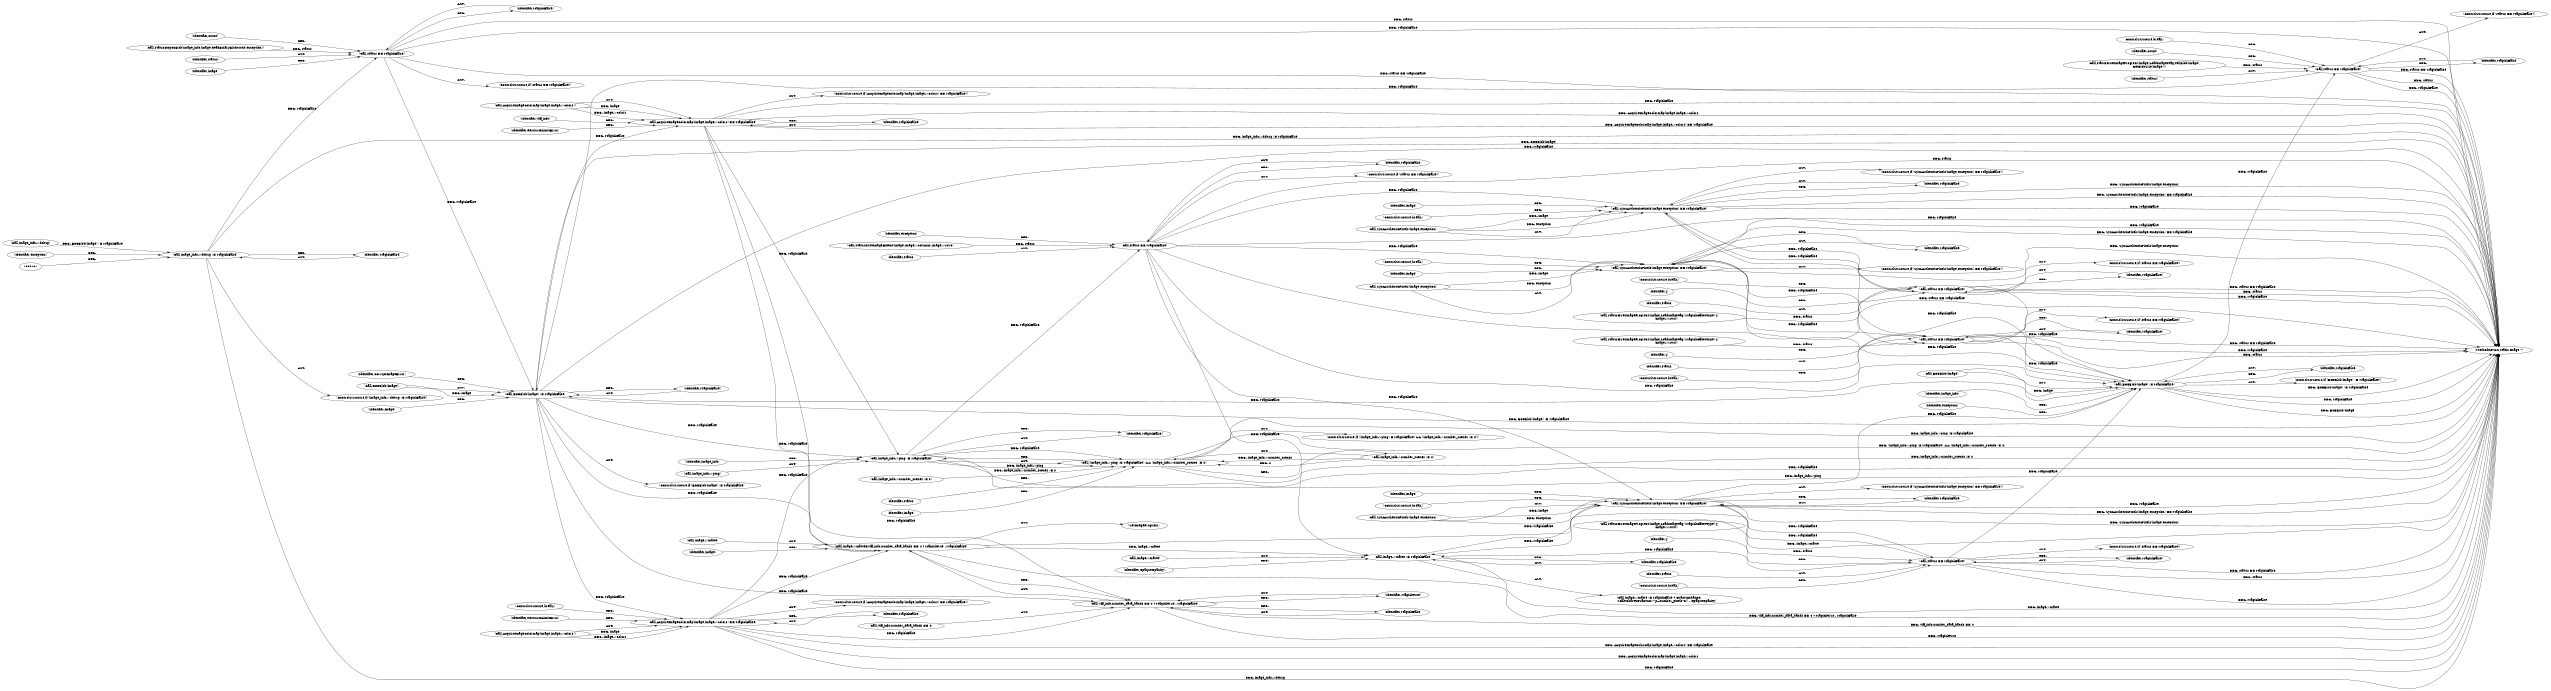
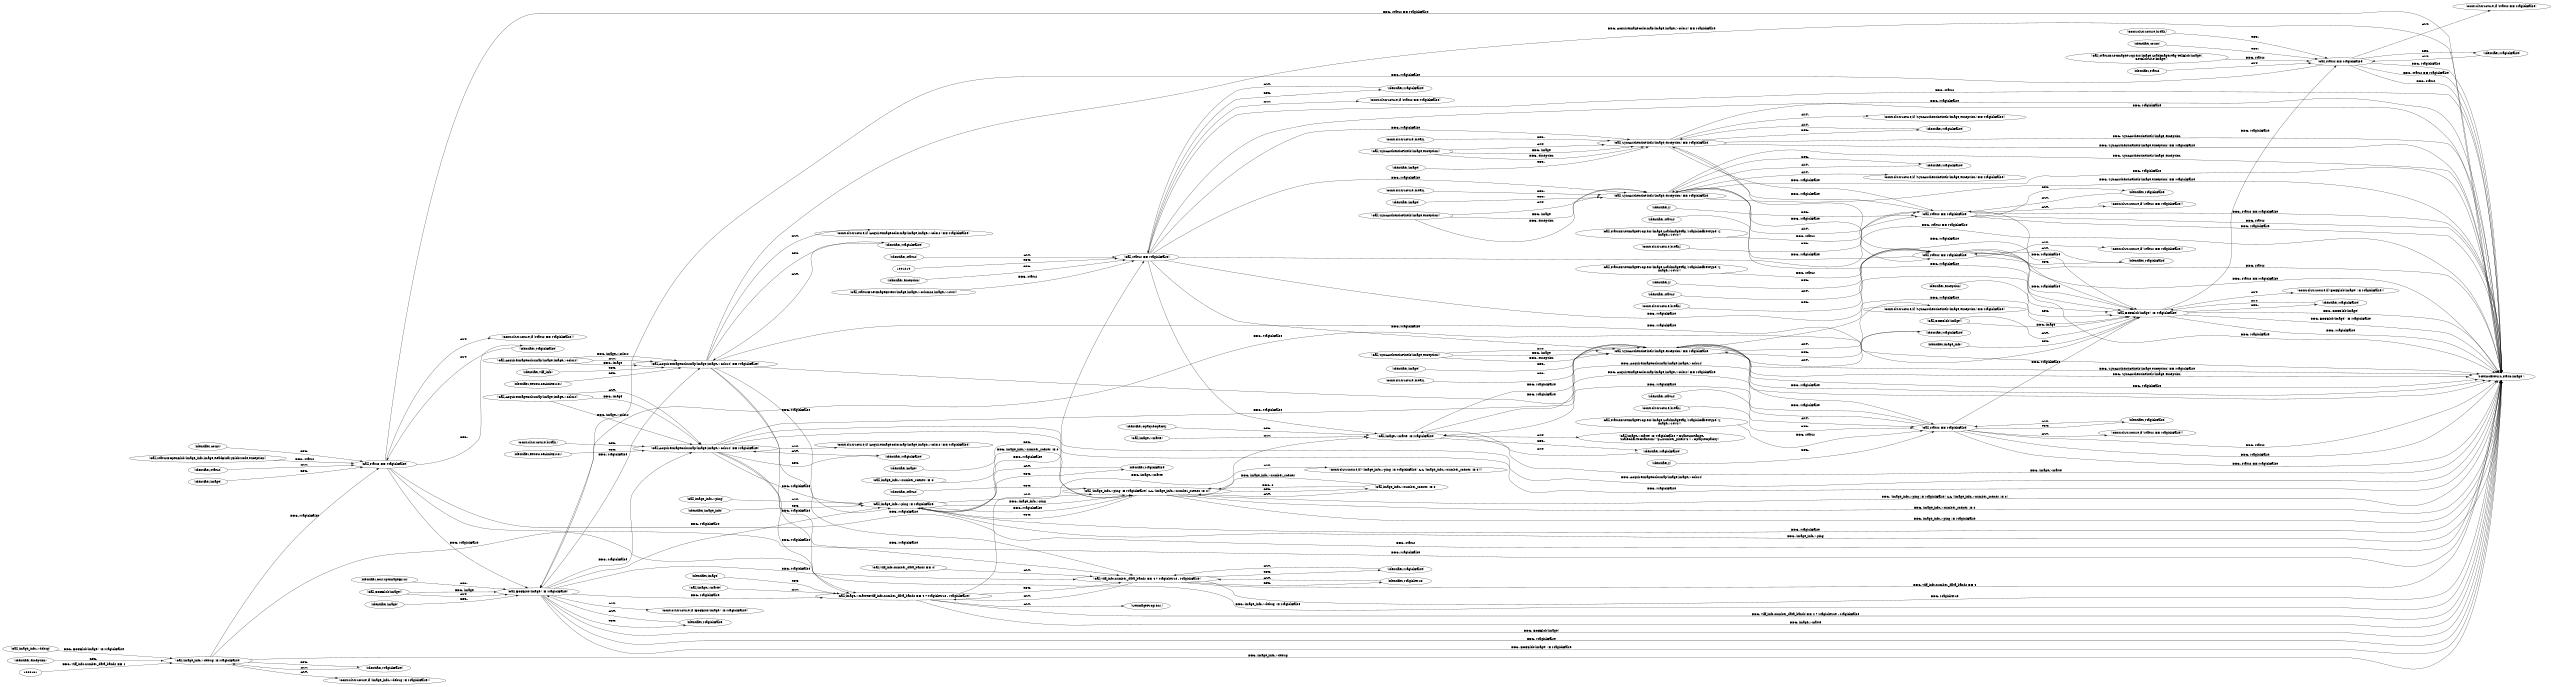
  digraph {
    rankdir=LR
    n1 [label="(Call,image_info->debug != MagickFalse)"]
    n2 [label="(Call,status == MagickFalse)"]
    n3 [label="(ControlStructure,if (image_info->debug != MagickFalse))"]
    n4 [label="(MethodReturn,static Image *)"]
    n5 [label="(Identifier,MagickFalse)"]
    n6 [label="(Call,EOFBlob(image) != MagickFalse)"]
    n7 [label="(ControlStructure,if (status == MagickFalse))"]
    n8 [label="(Identifier,MagickFalse)"]
    n9 [label="(Call,AcquireImageColormap(image,image->colors) == MagickFalse)"]
    n10 [label="(Call,image->matte=viff_info.number_data_bands == 4 ? MagickTrue : MagickFalse)"]
    n11 [label="(Call,viff_info.number_data_bands == 4 ? MagickTrue : MagickFalse)"]
    n12 [label="(Call,image_info->ping != MagickFalse)"]
    n13 [label="(Call,AcquireImageColormap(image,image->colors) == MagickFalse)"]
    n14 [label="(ControlStructure,if (EOFBlob(image) != MagickFalse))"]
    n15 [label="(Identifier,MagickFalse)"]
    n16 [label="(ControlStructure,if (AcquireImageColormap(image,image->colors) == MagickFalse))"]
    n17 [label="(Identifier,MagickFalse)"]
    n18 [label="(Call,image->matte != MagickFalse)"]
    n19 [label="(SetImageProgress,)"]
    n20 [label="(Identifier,MagickFalse)"]
    n21 [label="(Identifier,MagickTrue)"]
    n22 [label="(Call,(image_info->ping != MagickFalse) && (image_info->number_scenes != 0))"]
    n23 [label="(Call,status == MagickFalse)"]
    n24 [label="(Identifier,MagickFalse)"]
    n25 [label="(ControlStructure,if (AcquireImageColormap(image,image->colors) == MagickFalse))"]
    n26 [label="(Identifier,MagickFalse)"]
    n27 [label="(Call,SyncAuthenticPixels(image,exception) == MagickFalse)"]
    n28 [label="(Call,image->matte != MagickFalse ? QuantumRange-\n                ScaleCharToQuantum(*(p+number_pixels*3)) : OpaqueOpacity)"]
    n29 [label="(Identifier,MagickFalse)"]
    n30 [label="(Call,status == MagickFalse)"]
    n31 [label="(Call,EOFBlob(image) != MagickFalse)"]
    n32 [label="(ControlStructure,if (SyncAuthenticPixels(image,exception) == MagickFalse))"]
    n33 [label="(Identifier,MagickFalse)"]
    n34 [label="(Identifier,MagickFalse)"]
    n35 [label="(ControlStructure,if (status == MagickFalse))"]
    n36 [label="(Call,status == MagickFalse)"]
    n37 [label="(ControlStructure,if (EOFBlob(image) != MagickFalse))"]
    n38 [label="(Identifier,MagickFalse)"]
    n39 [label="(ControlStructure,if (status == MagickFalse))"]
    n40 [label="(Identifier,MagickFalse)"]
    n41 [label="(ControlStructure,if ((image_info->ping != MagickFalse) && (image_info->number_scenes != 0)))"]
    n42 [label="(Call,image_info->number_scenes != 0)"]
    n43 [label="(Call,SyncAuthenticPixels(image,exception) == MagickFalse)"]
    n44 [label="(Call,SyncAuthenticPixels(image,exception) == MagickFalse)"]
    n45 [label="(Identifier,MagickFalse)"]
    n46 [label="(ControlStructure,if (status == MagickFalse))"]
    n47 [label="(Call,status == MagickFalse)"]
    n48 [label="(ControlStructure,if (SyncAuthenticPixels(image,exception) == MagickFalse))"]
    n49 [label="(Identifier,MagickFalse)"]
    n50 [label="(Call,status == MagickFalse)"]
    n51 [label="(Identifier,MagickFalse)"]
    n52 [label="(ControlStructure,if (SyncAuthenticPixels(image,exception) == MagickFalse))"]
    n53 [label="(Identifier,MagickFalse)"]
    n54 [label="(ControlStructure,if (status == MagickFalse))"]
    n55 [label="(ControlStructure,if (status == MagickFalse))"]
    n56 [label="(Identifier,MagickFalse)"]
    n57 [label="(Call,status=SetImageProgress(image,LoadImageTag,(MagickOffsetType) y,\n                image->rows))"]
    n58 [label="(Identifier,count)"]
    n59 [label="(Identifier,status)"]
    n60 [label="(Identifier,image)"]
    n61 [label="(Call,status=SetImageProgress(image,LoadImagesTag,TellBlob(image),\n          GetBlobSize(image)))"]
    n62 [label="(ControlStructure,break;)"]
    n63 [label="(ControlStructure,break;)"]
    n64 [label="(Identifier,y)"]
    n65 [label="(Identifier,image_info)"]
    n66 [label="(Identifier,OpaqueOpacity)"]
    n67 [label="(Identifier,image)"]
    n68 [label="(ControlStructure,break;)"]
    n69 [label="(Identifier,count)"]
    n70 [label="(Identifier,status)"]
    n71 [label="(ControlStructure,break;)"]
    n72 [label="(Identifier,CorruptImageError)"]
    n73 [label="(Call,SyncAuthenticPixels(image,exception))"]
    n74 [label="(Call,EOFBlob(image))"]
    n75 [label="(Call,viff_info.number_data_bands == 4)"]
    n76 [label="(Call,image_info->debug)"]
    n77 [label="(Call,SyncAuthenticPixels(image,exception))"]
    n78 [label="(ControlStructure,break;)"]
    n79 [label="(Identifier,status)"]
    n80 [label="(Call,image_info->number_scenes != 0)"]
    n81 [label="(Call,SyncAuthenticPixels(image,exception))"]
    n82 [label="(Call,status=OpenBlob(image_info,image,ReadBinaryBlobMode,exception))"]
    n83 [label="(ControlStructure,break;)"]
    n84 [label="(Identifier,image)"]
    n85 [label="(Identifier,exception)"]
    n86 [label="(Identifier,viff_info)"]
    n87 [label="(Call,image->matte)"]
    n88 [label="(Call,status=SetImageProgress(image,LoadImageTag,(MagickOffsetType) y,\n                image->rows))"]
    n89 [label="(Identifier,status)"]
    n90 [label="(Identifier,ResourceLimitError)"]
    n91 [label="(Identifier,exception)"]
    n92 [label="(Identifier,y)"]
    n93 [label="(Identifier,image)"]
    n94 [label="(Identifier,y)"]
    n95 [label="(Identifier,exception)"]
    n96 [label="(Call,image->matte)"]
    n97 [label="(Identifier,image)"]
    n98 [label="(Call,EOFBlob(image))"]
    n99 [label="(Call,AcquireImageColormap(image,image->colors))"]
    n100 [label="(Identifier,image)"]
    n101 [label="(Call,status=SetImageExtent(image,image->columns,image->rows))"]
    n102 [label="(Identifier,status)"]
    n103 [label="(ControlStructure,break;)"]
    n104 [label="(Identifier,status)"]
    n105 [label="(Call,status=SetImageProgress(image,LoadImageTag,(MagickOffsetType) y,\n                image->rows))"]
    n106 [label="(Identifier,ResourceLimitError)"]
    n107 [label="(Identifier,image)"]
    n108 [label="(Call,image_info->ping)"]
    n109 [label="(Identifier,image_info)"]
    n110 [label="(Identifier,status)"]
    n111 [label="(ControlStructure,break;)"]
    n112 [label="(Call,AcquireImageColormap(image,image->colors))"]
    1000161
+   1001219
    n1 -> n2 [label="DDG: MagickFalse"]
    n1 -> n3 [label="AST: "]
    n1 -> n4 [label="DDG: image_info->debug != MagickFalse"]
    n1 -> n4 [label="DDG: image_info->debug"]
    n1 -> n5 [label="CFG: "]
    n2 -> n4 [label="DDG: status"]
    n2 -> n4 [label="DDG: MagickFalse"]
    n2 -> n4 [label="DDG: status == MagickFalse"]
    n2 -> n6 [label="DDG: MagickFalse"]
    n2 -> n7 [label="AST: "]
    n2 -> n8 [label="CFG: "]
    n5 -> n1 [label="AST: "]
    n6 -> n4 [label="DDG: EOFBlob(image)"]
    n6 -> n4 [label="DDG: MagickFalse"]
    n6 -> n4 [label="DDG: EOFBlob(image) != MagickFalse"]
    n6 -> n9 [label="DDG: MagickFalse"]
    n6 -> n10 [label="DDG: MagickFalse"]
    n6 -> n11 [label="DDG: MagickFalse"]
    n6 -> n12 [label="DDG: MagickFalse"]
    n6 -> n13 [label="DDG: MagickFalse"]
    n6 -> n14 [label="AST: "]
    n6 -> n15 [label="CFG: "]
    n8 -> n2 [label="AST: "]
    n9 -> n4 [label="DDG: AcquireImageColormap(image,image->colors) == MagickFalse"]
    n9 -> n4 [label="DDG: AcquireImageColormap(image,image->colors)"]
    n9 -> n4 [label="DDG: MagickFalse"]
    n9 -> n10 [label="DDG: MagickFalse"]
    n9 -> n11 [label="DDG: MagickFalse"]
    n9 -> n12 [label="DDG: MagickFalse"]
    n9 -> n16 [label="AST: "]
    n9 -> n17 [label="CFG: "]
    n10 -> n4 [label="DDG: image->matte"]
    n10 -> n4 [label="DDG: viff_info.number_data_bands == 4 ? MagickTrue : MagickFalse"]
    n10 -> n11 [label="CFG: "]
    n10 -> n18 [label="DDG: image->matte"]
    n10 -> n19 [label="AST: "]
    n11 -> n4 [label="DDG: MagickTrue"]
    n11 -> n4 [label="DDG: viff_info.number_data_bands == 4"]
    n11 -> n10 [label="AST: "]
    n11 -> n20 [label="CFG: "]
    n11 -> n21 [label="CFG: "]
    n12 -> n4 [label="DDG: MagickFalse"]
    n12 -> n4 [label="DDG: image_info->ping"]
    n12 -> n22 [label="AST: "]
    n12 -> n22 [label="DDG: image_info->ping"]
    n12 -> n22 [label="DDG: MagickFalse"]
    n12 -> n23 [label="DDG: MagickFalse"]
    n12 -> n24 [label="CFG: "]
    n13 -> n4 [label="DDG: AcquireImageColormap(image,image->colors) == MagickFalse"]
    n13 -> n4 [label="DDG: MagickFalse"]
    n13 -> n4 [label="DDG: AcquireImageColormap(image,image->colors)"]
    n13 -> n10 [label="DDG: MagickFalse"]
    n13 -> n11 [label="DDG: MagickFalse"]
    n13 -> n12 [label="DDG: MagickFalse"]
    n13 -> n25 [label="AST: "]
    n13 -> n26 [label="CFG: "]
    n15 -> n6 [label="AST: "]
    n17 -> n9 [label="AST: "]
    n18 -> n4 [label="DDG: image->matte"]
    n18 -> n27 [label="DDG: MagickFalse"]
    n18 -> n28 [label="AST: "]
    n18 -> n29 [label="CFG: "]
    n20 -> n11 [label="AST: "]
    n21 -> n11 [label="AST: "]
    n22 -> n4 [label="DDG: (image_info->ping != MagickFalse) && (image_info->number_scenes != 0)"]
    n22 -> n4 [label="DDG: image_info->number_scenes != 0"]
    n22 -> n4 [label="DDG: image_info->ping != MagickFalse"]
    n22 -> n12 [label="CFG: "]
    n22 -> n41 [label="AST: "]
    n22 -> n42 [label="CFG: "]
    n23 -> n4 [label="DDG: status"]
    n23 -> n4 [label="DDG: MagickFalse"]
    n23 -> n4 [label="DDG: status == MagickFalse"]
    n23 -> n18 [label="DDG: MagickFalse"]
    n23 -> n27 [label="DDG: MagickFalse"]
    n23 -> n31 [label="DDG: MagickFalse"]
    n23 -> n43 [label="DDG: MagickFalse"]
    n23 -> n44 [label="DDG: MagickFalse"]
    n23 -> n45 [label="CFG: "]
    n23 -> n46 [label="AST: "]
    n24 -> n12 [label="AST: "]
    n26 -> n13 [label="AST: "]
    n27 -> n4 [label="DDG: SyncAuthenticPixels(image,exception)"]
    n27 -> n4 [label="DDG: MagickFalse"]
    n27 -> n4 [label="DDG: SyncAuthenticPixels(image,exception) == MagickFalse"]
    n27 -> n18 [label="DDG: MagickFalse"]
    n27 -> n30 [label="DDG: MagickFalse"]
    n27 -> n31 [label="DDG: MagickFalse"]
    n27 -> n32 [label="AST: "]
    n27 -> n33 [label="CFG: "]
    n29 -> n18 [label="AST: "]
    n30 -> n4 [label="DDG: status == MagickFalse"]
    n30 -> n4 [label="DDG: status"]
    n30 -> n4 [label="DDG: MagickFalse"]
    n30 -> n18 [label="DDG: MagickFalse"]
    n30 -> n27 [label="DDG: MagickFalse"]
    n30 -> n31 [label="DDG: MagickFalse"]
    n30 -> n34 [label="CFG: "]
    n30 -> n35 [label="AST: "]
    n31 -> n4 [label="DDG: EOFBlob(image)"]
    n31 -> n4 [label="DDG: EOFBlob(image) != MagickFalse"]
    n31 -> n4 [label="DDG: MagickFalse"]
    n31 -> n6 [label="DDG: MagickFalse"]
    n31 -> n36 [label="DDG: MagickFalse"]
    n31 -> n37 [label="AST: "]
    n31 -> n38 [label="CFG: "]
    n33 -> n27 [label="AST: "]
    n34 -> n30 [label="AST: "]
    n36 -> n4 [label="DDG: MagickFalse"]
    n36 -> n4 [label="DDG: status == MagickFalse"]
    n36 -> n4 [label="DDG: status"]
    n36 -> n6 [label="DDG: MagickFalse"]
    n36 -> n39 [label="AST: "]
    n36 -> n40 [label="CFG: "]
    n38 -> n31 [label="AST: "]
    n40 -> n36 [label="AST: "]
    n42 -> n22 [label="AST: "]
    n42 -> n22 [label="DDG: image_info->number_scenes"]
    n42 -> n22 [label="DDG: 0"]
    n43 -> n4 [label="DDG: SyncAuthenticPixels(image,exception)"]
    n43 -> n4 [label="DDG: SyncAuthenticPixels(image,exception) == MagickFalse"]
    n43 -> n4 [label="DDG: MagickFalse"]
    n43 -> n31 [label="DDG: MagickFalse"]
    n43 -> n47 [label="DDG: MagickFalse"]
    n43 -> n48 [label="AST: "]
    n43 -> n49 [label="CFG: "]
    n44 -> n4 [label="DDG: MagickFalse"]
    n44 -> n4 [label="DDG: SyncAuthenticPixels(image,exception) == MagickFalse"]
    n44 -> n4 [label="DDG: SyncAuthenticPixels(image,exception)"]
    n44 -> n31 [label="DDG: MagickFalse"]
    n44 -> n50 [label="DDG: MagickFalse"]
    n44 -> n51 [label="CFG: "]
    n44 -> n52 [label="AST: "]
    n45 -> n23 [label="AST: "]
    n47 -> n4 [label="DDG: status"]
    n47 -> n4 [label="DDG: MagickFalse"]
    n47 -> n4 [label="DDG: status == MagickFalse"]
    n47 -> n31 [label="DDG: MagickFalse"]
    n47 -> n43 [label="DDG: MagickFalse"]
    n47 -> n53 [label="CFG: "]
    n47 -> n54 [label="AST: "]
    n49 -> n43 [label="AST: "]
    n50 -> n4 [label="DDG: MagickFalse"]
    n50 -> n4 [label="DDG: status"]
    n50 -> n4 [label="DDG: status == MagickFalse"]
    n50 -> n31 [label="DDG: MagickFalse"]
    n50 -> n44 [label="DDG: MagickFalse"]
    n50 -> n55 [label="AST: "]
    n50 -> n56 [label="CFG: "]
    n51 -> n44 [label="AST: "]
    n53 -> n47 [label="AST: "]
    n56 -> n50 [label="AST: "]
    n57 -> n50 [label="DDG: status"]
    n58 -> n36 [label="CFG: "]
    n59 -> n2 [label="AST: "]
    n60 -> n2 [label="CFG: "]
    n61 -> n36 [label="DDG: status"]
    n62 -> n9 [label="CFG: "]
    n63 -> n47 [label="CFG: "]
    n64 -> n50 [label="CFG: "]
    n65 -> n31 [label="CFG: "]
    n66 -> n18 [label="CFG: "]
    n67 -> n22 [label="CFG: "]
    n68 -> n27 [label="CFG: "]
    n69 -> n2 [label="CFG: "]
    n70 -> n30 [label="AST: "]
    n71 -> n30 [label="CFG: "]
    n72 -> n6 [label="CFG: "]
    n73 -> n44 [label="AST: "]
    n73 -> n44 [label="DDG: image"]
    n73 -> n44 [label="DDG: exception"]
    n74 -> n31 [label="AST: "]
    n74 -> n31 [label="DDG: image"]
    n75 -> n11 [label="AST: "]
    n76 -> n1 [label="DDG: EOFBlob(image) != MagickFalse"]
    n77 -> n43 [label="AST: "]
    n77 -> n43 [label="DDG: image"]
    n77 -> n43 [label="DDG: exception"]
    n78 -> n44 [label="CFG: "]
    n79 -> n50 [label="AST: "]
    n80 -> n22 [label="DDG: image_info->number_scenes != 0"]
    n81 -> n27 [label="AST: "]
    n81 -> n27 [label="DDG: image"]
    n81 -> n27 [label="DDG: exception"]
    n82 -> n2 [label="DDG: status"]
    n83 -> n50 [label="CFG: "]
    n84 -> n43 [label="CFG: "]
    n85 -> n1 [label="CFG: "]
    n86 -> n13 [label="CFG: "]
    n87 -> n18 [label="AST: "]
    n88 -> n30 [label="DDG: status"]
    n89 -> n36 [label="AST: "]
    n90 -> n9 [label="CFG: "]
    n91 -> n23 [label="CFG: "]
    n92 -> n47 [label="CFG: "]
    n93 -> n27 [label="CFG: "]
    n94 -> n30 [label="CFG: "]
    n95 -> n31 [label="CFG: "]
    n96 -> n10 [label="AST: "]
    n97 -> n10 [label="CFG: "]
    n98 -> n6 [label="AST: "]
    n98 -> n6 [label="DDG: image"]
    n99 -> n9 [label="AST: "]
    n99 -> n9 [label="DDG: image"]
    n99 -> n9 [label="DDG: image->colors"]
    n100 -> n44 [label="CFG: "]
    n101 -> n23 [label="DDG: status"]
    n102 -> n23 [label="AST: "]
    n103 -> n43 [label="CFG: "]
    n104 -> n47 [label="AST: "]
    n105 -> n47 [label="DDG: status"]
    n106 -> n13 [label="CFG: "]
    n107 -> n6 [label="CFG: "]
    n108 -> n12 [label="AST: "]
    n109 -> n12 [label="CFG: "]
    n110 -> n22 [label="CFG: "]
    n111 -> n36 [label="CFG: "]
    n112 -> n13 [label="AST: "]
    n112 -> n13 [label="DDG: image"]
    n112 -> n13 [label="DDG: image->colors"]
-   1000161 -> n1 [label="CFG: "]
+   1000161 -> n1 [label="DDG: viff_info.number_data_bands == 4"]
+   1001219 -> n23 [label="CFG: "]
  }
